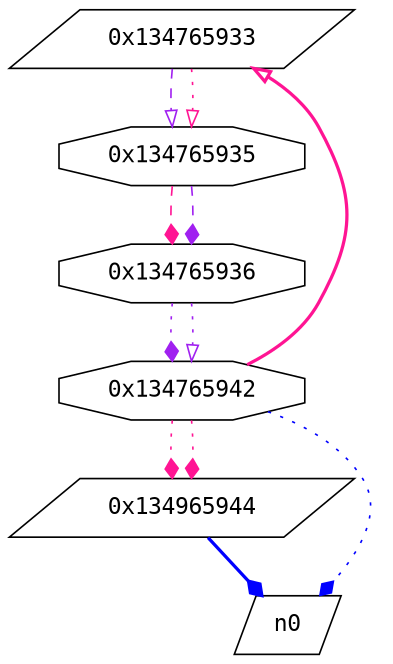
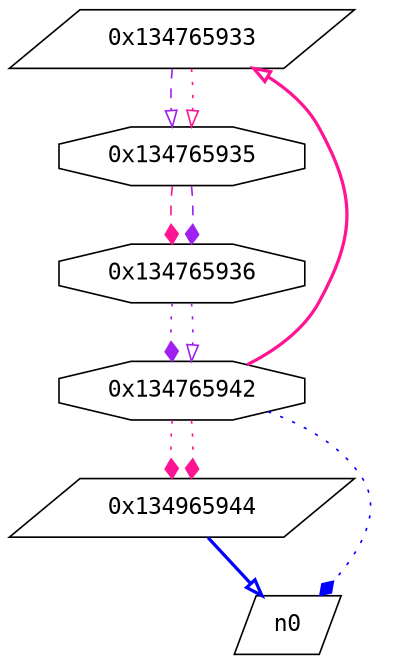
  digraph {
    fontname="DejaVu Sans Mono"
    node [fontname="DejaVu Sans Mono" shape=parallelogram]
    edge [arrowhead=diamond color=deeppink fontname="DejaVu Sans Mono" style=dotted]
    n1 [label="0x134765933"]
    n2 [label="0x134765935" shape=octagon]
    n3 [label="0x134765936" shape=octagon]
    n4 [label="0x134765942" shape=octagon]
    n5 [label="0x134965944"]
    n0
    n1 -> n2 [arrowhead=onormal color=purple style=dashed]
    n1 -> n2 [arrowhead=onormal]
    n2 -> n3 [style=dashed]
    n2 -> n3 [color=purple style=dashed]
    n3 -> n4 [color=purple]
    n3 -> n4 [arrowhead=onormal color=purple]
    n4 -> n1 [arrowhead=onormal style=bold]
    n4 -> n5
    n4 -> n5
    n4 -> n0 [color=blue]
-   n5 -> n0 [color=blue style=bold]
+   n5 -> n0 [arrowhead=onormal color=blue style=bold]
  }
